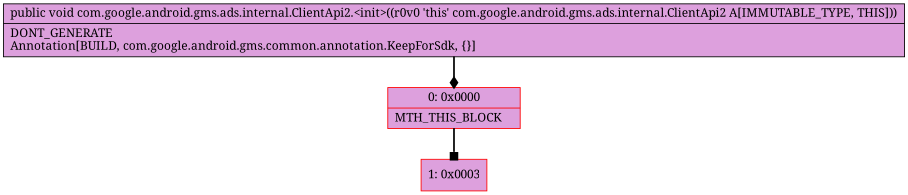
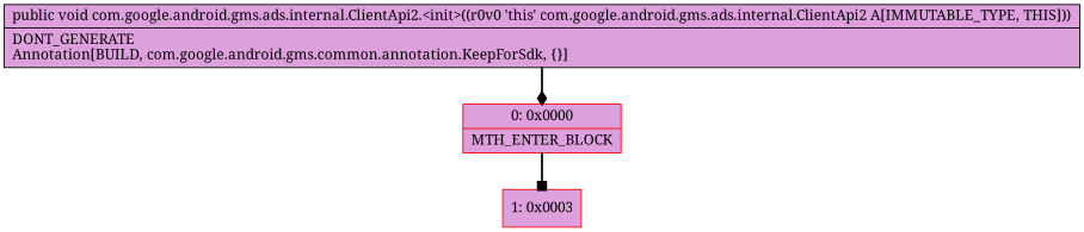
  digraph {
    fontname="Noto Serif"
    node [color=red shape=record style=filled fillcolor=plum fontname="Noto Serif"]
    edge [style=bold fontname="Noto Serif"]
-   n1 [label="{0\:\ 0x0000|MTH_THIS_BLOCK\l}"]
+   n1 [label="{0\:\ 0x0000|MTH_ENTER_BLOCK\l}"]
    n2 [label="{1\:\ 0x0003}"]
    n3 [label="{public void com.google.android.gms.ads.internal.ClientApi2.\<init\>((r0v0 'this' com.google.android.gms.ads.internal.ClientApi2 A[IMMUTABLE_TYPE, THIS]))  | DONT_GENERATE\lAnnotation[BUILD, com.google.android.gms.common.annotation.KeepForSdk, \{\}]\l}" color=""]
    subgraph cluster_1 {
      label="R(0)"
    }
    n1 -> n2 [arrowhead=box]
    n3 -> n1 [arrowhead=diamond]
  }
